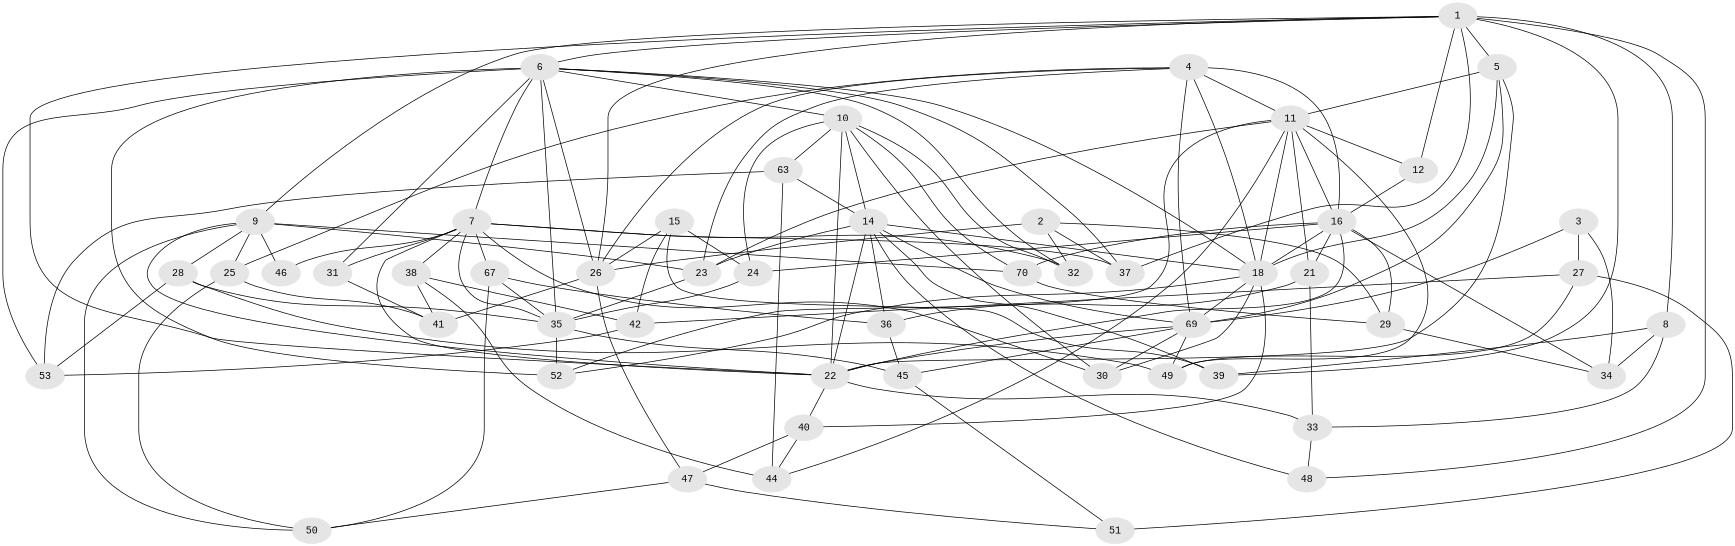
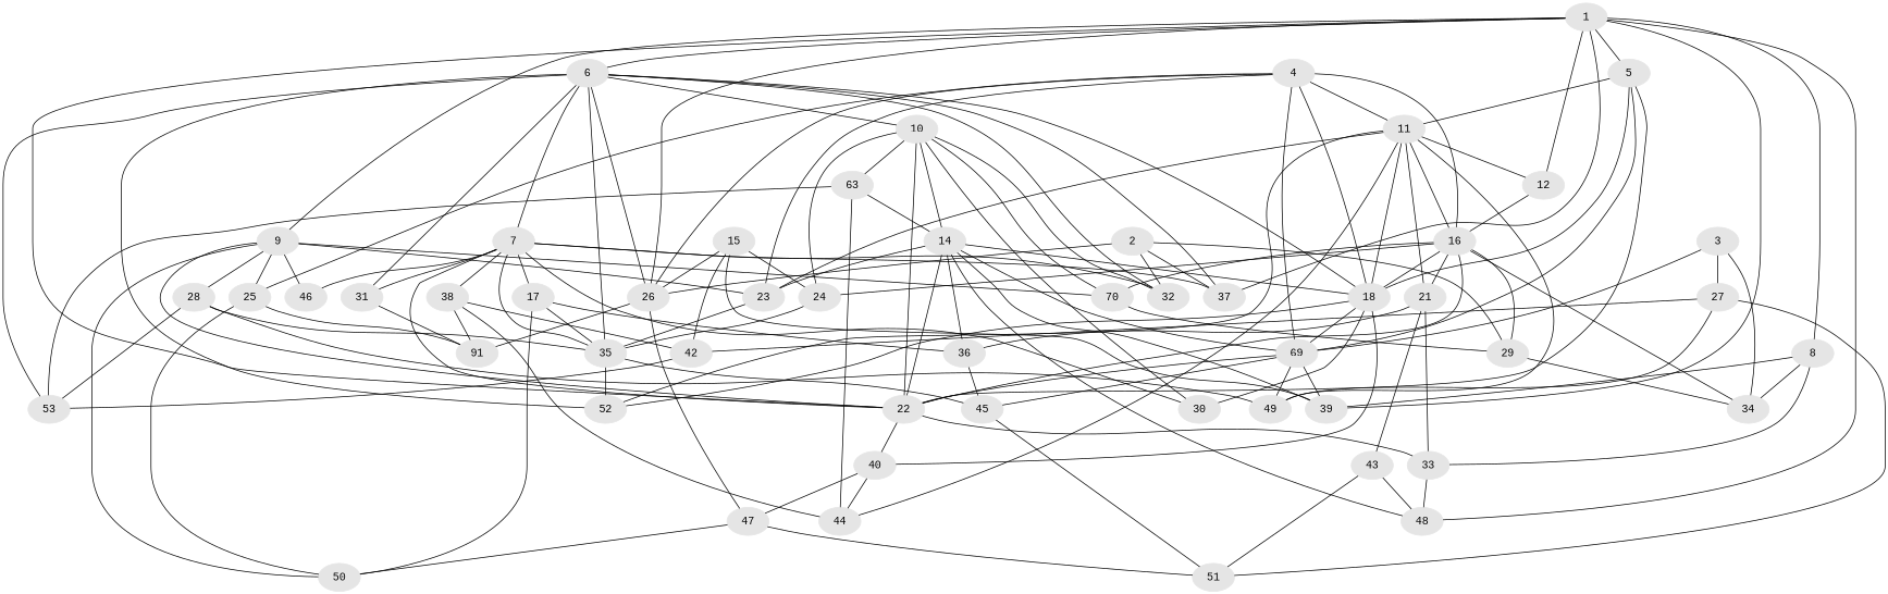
  graph {
    fontname="Liberation Mono"
    node [color=gray90 fontname="Liberation Mono" style=filled]
    edge [fontname="Liberation Mono" weight=1.0]
    1
    5
    6
    8
    9
    12
    22
    26
    37
    39
    48
    n12 [label=69]
    11
    18
    32
    10
    31
    35
    52
    53
    7
    34
    33
    23
    25
    46
    n27 [label=70]
    28
    50
    16
    40
-   41
+   41 [label=91]
    47
+   43
    51
    2
    29
    3
    27
    30
    49
    45
    42
    4
    21
    44
    24
    n48 [label=63]
    14
-   17 [label=67]
+   17
    38
    36
    15
    1 -- 5 [weight=2.0]
    1 -- 6
    1 -- 8
    1 -- 9
    1 -- 12
    1 -- 22
    1 -- 26
    1 -- 37
    1 -- 39
    1 -- 48
    5 -- 22
    5 -- n12
    5 -- 11
    5 -- 18
    6 -- 26
    6 -- 37
    6 -- 18
    6 -- 32
    6 -- 10
    6 -- 31
    6 -- 35
    6 -- 52
    6 -- 53
    6 -- 7 [weight=2.0]
    8 -- 39
    8 -- 34
    8 -- 33
    9 -- 22
    9 -- 23
    9 -- 25
    9 -- 46
    9 -- n27
    9 -- 28
    9 -- 50
    12 -- 16 [weight=2.0]
    22 -- 33
    22 -- 40
    26 -- 41
    26 -- 47
    n12 -- 22
-   n12 -- 30
+   n12 -- 39
    n12 -- 49
    n12 -- 45
    11 -- 12
    11 -- 18
    11 -- 52
    11 -- 23
    11 -- 16
    11 -- 49
    11 -- 21
    11 -- 44
    18 -- n12
    18 -- 52
    18 -- 40
    18 -- 30
    10 -- 22
    10 -- 32
    10 -- n27
    10 -- 30
    10 -- 24
    10 -- n48
    10 -- 14
    31 -- 41
    35 -- 52
    35 -- 45
    7 -- 22
    7 -- 37
    7 -- 32
    7 -- 31 [weight=2.0]
    7 -- 35
    7 -- 46 [weight=3.0]
    7 -- 30
    7 -- 17
    7 -- 38
    33 -- 48
    23 -- 35
    25 -- 50
    25 -- 41
    n27 -- 29
    28 -- 35
    28 -- 53
    28 -- 49
    16 -- 22
    16 -- 18
    16 -- 34
    16 -- n27
    16 -- 29
    16 -- 21 [weight=3.0]
    16 -- 24
    40 -- 47
    40 -- 44
    47 -- 50
    47 -- 51
+   43 -- 48
+   43 -- 51
    2 -- 26
    2 -- 37
    2 -- 32
    2 -- 29
    29 -- 34
    3 -- n12 [weight=2.0]
    3 -- 34
    3 -- 27
    27 -- 51
    27 -- 49
    27 -- 42
    45 -- 51
    42 -- 53
    4 -- 26 [weight=2.0]
    4 -- n12
    4 -- 11
    4 -- 18 [weight=3.0]
    4 -- 23
    4 -- 25
    4 -- 16
    21 -- 33
+   21 -- 43
    21 -- 36
    24 -- 35
    n48 -- 53
    n48 -- 44
    n48 -- 14
    14 -- 22
    14 -- 39
    14 -- 48
    14 -- n12
    14 -- 18
    14 -- 23 [weight=2.0]
    14 -- 36
    17 -- 35
    17 -- 50
    17 -- 36
    38 -- 41
    38 -- 42
    38 -- 44
    36 -- 45
    15 -- 26
    15 -- 39
    15 -- 42
    15 -- 24
  }
